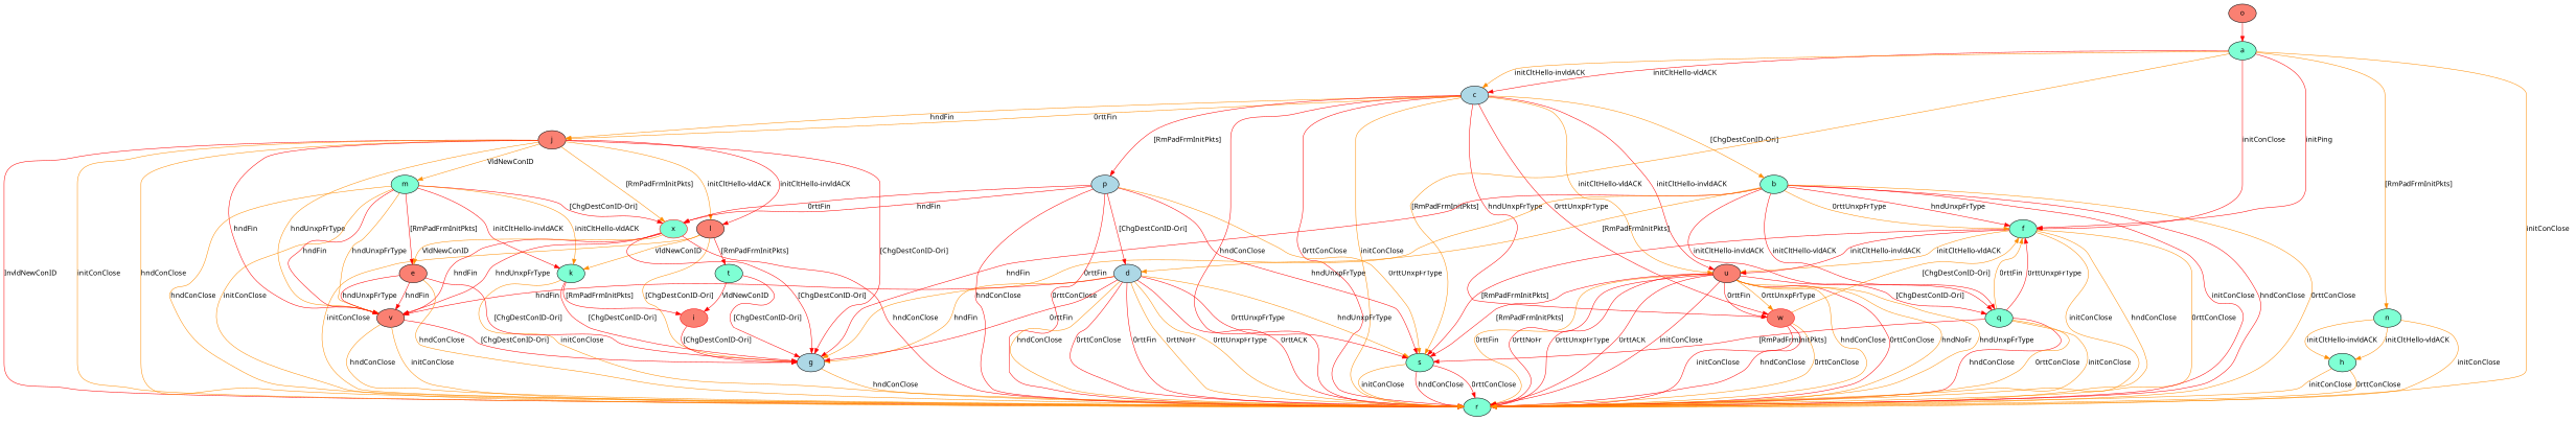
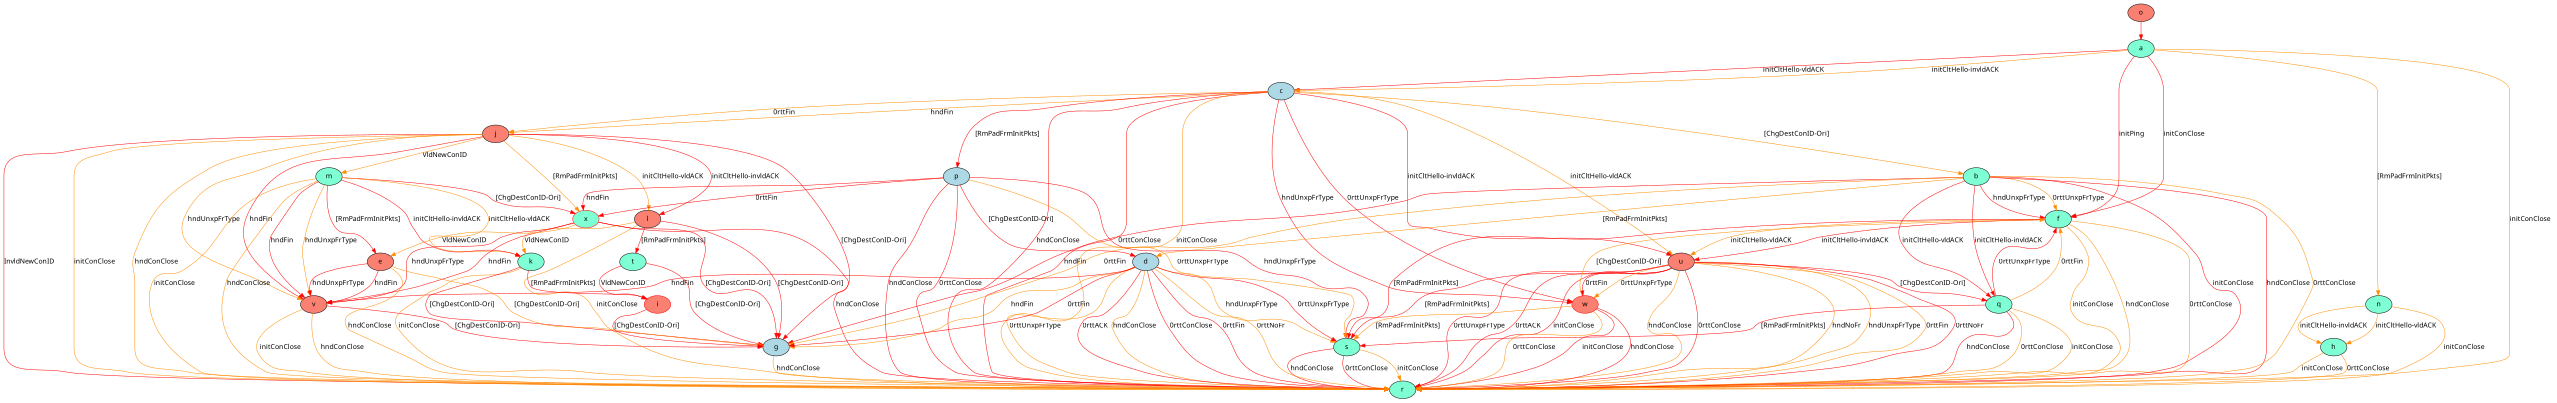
  digraph {
    fontname="Noto Sans"
    node [fillcolor=aquamarine fontname="Noto Sans" style=filled]
    edge [color=red fontname="Noto Sans"]
    c [fillcolor=lightblue]
    a
    f
    n
    r
    b
    j [fillcolor=salmon]
    p [fillcolor=lightblue]
    u [fillcolor=salmon]
    w [color=red fillcolor=salmon]
    s
    h
    d [fillcolor=lightblue]
    g [fillcolor=lightblue]
    q
    v [fillcolor=salmon]
    l [fillcolor=salmon]
    m
    x [color=red]
    k
    t
    e [fillcolor=salmon]
    i [color=red fillcolor=salmon]
    o [fillcolor=salmon]
    c -> r [label="hndConClose "]
    c -> r [label="0rttConClose "]
    c -> r [color=darkorange label="initConClose "]
    c -> b [color=darkorange label="[ChgDestConID-Ori] "]
    c -> j [color=darkorange label="hndFin "]
    c -> j [color=darkorange label="0rttFin "]
    c -> p [label="[RmPadFrmInitPkts] "]
    c -> u [color=darkorange label="initCltHello-vldACK "]
    c -> u [label="initCltHello-invldACK "]
    c -> w [label="hndUnxpFrType "]
    c -> w [label="0rttUnxpFrType "]
    a -> c [label="initCltHello-vldACK "]
    a -> c [color=darkorange label="initCltHello-invldACK "]
    a -> f [label="initPing "]
    a -> f [label="initConClose "]
    a -> n [color=darkorange label="[RmPadFrmInitPkts] "]
    a -> r [color=darkorange label="initConClose "]
    f -> r [color=darkorange label="initConClose "]
    f -> r [color=darkorange label="hndConClose "]
    f -> r [color=darkorange label="0rttConClose "]
    f -> u [color=darkorange label="initCltHello-vldACK "]
    f -> u [label="initCltHello-invldACK "]
    f -> s [label="[RmPadFrmInitPkts] "]
    n -> r [color=darkorange label="initConClose "]
    n -> h [color=darkorange label="initCltHello-vldACK "]
    n -> h [color=darkorange label="initCltHello-invldACK "]
    b -> f [label="hndUnxpFrType "]
    b -> f [color=darkorange label="0rttUnxpFrType "]
    b -> r [label="initConClose "]
    b -> r [label="hndConClose "]
    b -> r [color=darkorange label="0rttConClose "]
    b -> d [color=darkorange label="[RmPadFrmInitPkts] "]
    b -> g [label="hndFin "]
    b -> g [color=darkorange label="0rttFin "]
    b -> q [label="initCltHello-vldACK "]
    b -> q [label="initCltHello-invldACK "]
    j -> r [label="InvldNewConID "]
    j -> r [color=darkorange label="initConClose "]
    j -> r [color=darkorange label="hndConClose "]
    j -> g [label="[ChgDestConID-Ori] "]
    j -> v [label="hndFin "]
    j -> v [color=darkorange label="hndUnxpFrType "]
    j -> l [color=darkorange label="initCltHello-vldACK "]
    j -> l [label="initCltHello-invldACK "]
    j -> m [color=darkorange label="VldNewConID "]
    j -> x [color=darkorange label="[RmPadFrmInitPkts] "]
    p -> r [label="hndConClose "]
    p -> r [label="0rttConClose "]
    p -> s [label="hndUnxpFrType "]
    p -> s [color=darkorange label="0rttUnxpFrType "]
    p -> d [label="[ChgDestConID-Ori] "]
    p -> x [label="hndFin "]
    p -> x [label="0rttFin "]
    u -> r [color=darkorange label="hndConClose "]
    u -> r [label="0rttConClose "]
    u -> r [color=darkorange label="hndNoFr "]
    u -> r [color=darkorange label="hndUnxpFrType "]
    u -> r [color=darkorange label="0rttFin "]
    u -> r [label="0rttNoFr "]
    u -> r [label="0rttUnxpFrType "]
    u -> r [label="0rttACK "]
    u -> r [label="initConClose "]
    u -> w [label="0rttFin "]
    u -> w [color=darkorange label="0rttUnxpFrType "]
    u -> s [label="[RmPadFrmInitPkts] "]
    u -> q [label="[ChgDestConID-Ori] "]
    w -> f [color=darkorange label="[ChgDestConID-Ori] "]
    w -> r [label="initConClose "]
    w -> r [label="hndConClose "]
    w -> r [color=darkorange label="0rttConClose "]
-   a -> s [color=darkorange label="[RmPadFrmInitPkts] "]
+   w -> s [color=darkorange label="[RmPadFrmInitPkts] "]
    s -> r [color=darkorange label="initConClose "]
    s -> r [label="hndConClose "]
    s -> r [label="0rttConClose "]
    h -> r [color=darkorange label="initConClose "]
    h -> r [color=darkorange label="0rttConClose "]
    d -> r [color=darkorange label="hndConClose "]
    d -> r [label="0rttConClose "]
    d -> r [label="0rttFin "]
    d -> r [color=darkorange label="0rttNoFr "]
    d -> r [color=darkorange label="0rttUnxpFrType "]
    d -> r [label="0rttACK "]
    d -> s [color=darkorange label="hndUnxpFrType "]
    d -> s [label="0rttUnxpFrType "]
    d -> g [color=darkorange label="hndFin "]
    d -> g [label="0rttFin "]
    d -> v [label="hndFin "]
    g -> r [color=darkorange label="hndConClose "]
    q -> f [color=darkorange label="0rttFin "]
    q -> f [label="0rttUnxpFrType "]
    q -> r [label="hndConClose "]
    q -> r [color=darkorange label="0rttConClose "]
    q -> r [color=darkorange label="initConClose "]
    q -> s [label="[RmPadFrmInitPkts] "]
    v -> r [color=darkorange label="initConClose "]
    v -> r [color=darkorange label="hndConClose "]
    v -> g [label="[ChgDestConID-Ori] "]
    l -> r [color=darkorange label="initConClose "]
-   l -> g [color=darkorange label="[ChgDestConID-Ori] "]
+   l -> g [label="[ChgDestConID-Ori] "]
    l -> k [color=darkorange label="VldNewConID "]
    l -> t [label="[RmPadFrmInitPkts] "]
    m -> r [color=darkorange label="initConClose "]
    m -> r [color=darkorange label="hndConClose "]
    m -> v [label="hndFin "]
    m -> v [color=darkorange label="hndUnxpFrType "]
    m -> x [label="[ChgDestConID-Ori] "]
    m -> k [color=darkorange label="initCltHello-vldACK "]
    m -> k [label="initCltHello-invldACK "]
    m -> e [label="[RmPadFrmInitPkts] "]
    x -> r [label="hndConClose "]
    x -> g [label="[ChgDestConID-Ori] "]
    x -> v [label="hndFin "]
    x -> v [label="hndUnxpFrType "]
    x -> e [color=darkorange label="VldNewConID "]
    k -> r [color=darkorange label="initConClose "]
    k -> g [label="[ChgDestConID-Ori] "]
    k -> i [label="[RmPadFrmInitPkts] "]
    t -> g [label="[ChgDestConID-Ori] "]
    t -> i [label="VldNewConID "]
    e -> r [color=darkorange label="hndConClose "]
-   e -> g [label="[ChgDestConID-Ori] "]
+   e -> g [color=darkorange label="[ChgDestConID-Ori] "]
    e -> v [label="hndFin "]
    e -> v [label="hndUnxpFrType "]
    i -> g [label="[ChgDestConID-Ori] "]
    o -> a
  }
